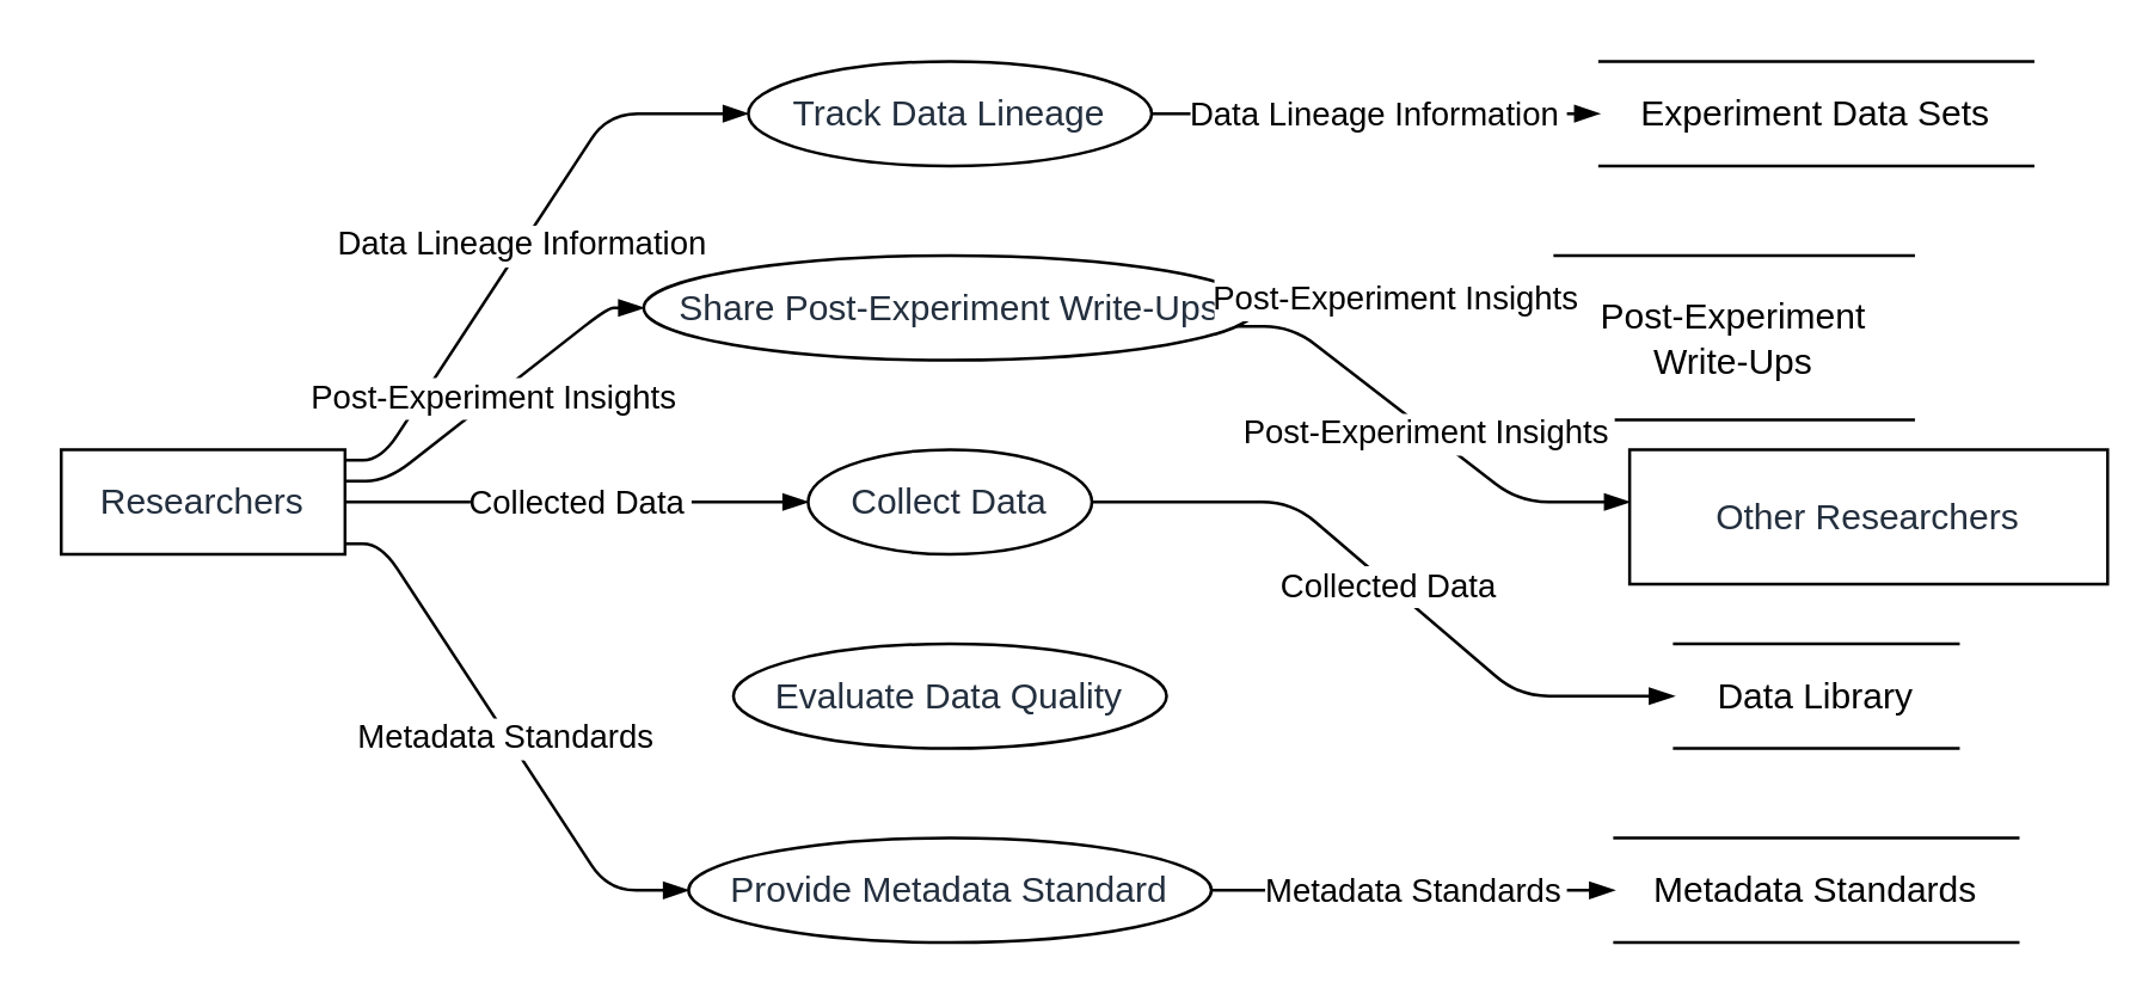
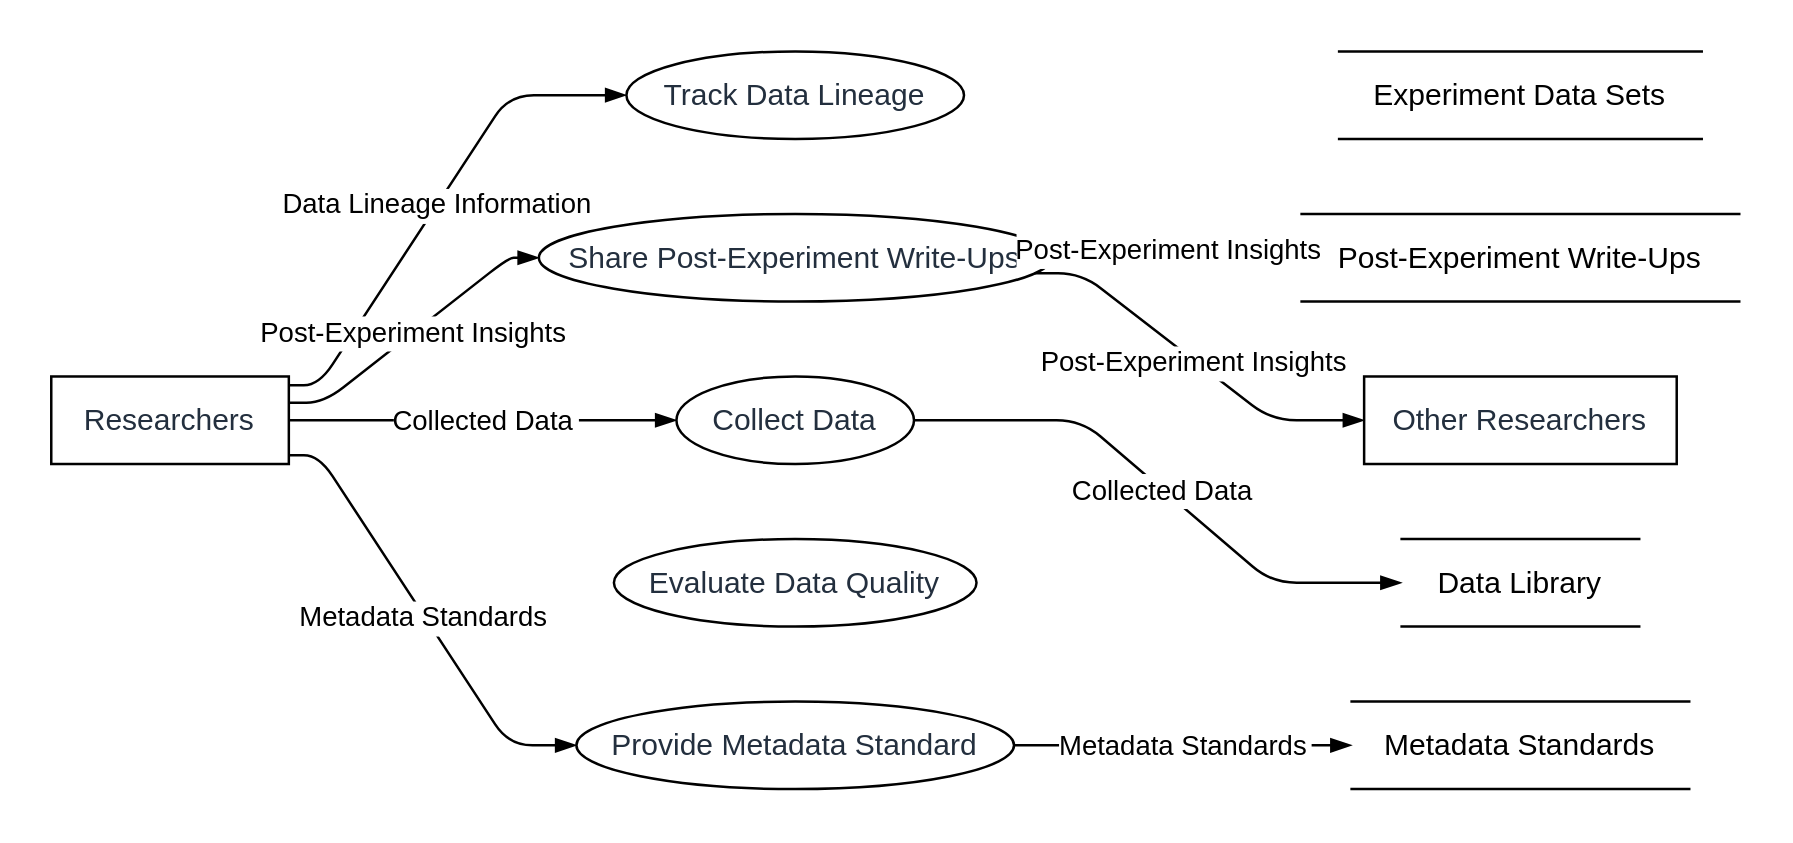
  <mxCell id="0" />
  <mxCell id="1" parent="0" />
  <mxCell id="2" value="Researchers" style="shape=rectangle;whiteSpace=wrap;html=1;fillColor=#ffffff;strokeColor=#000000;align=center;verticalAlign=middle;fontColor=#232F3E;" vertex="1" parent="1"><mxGeometry y="150" width="95" height="35" as="geometry" x="20" /></mxCell>
  <mxCell id="3" value="Track Data Lineage" style="shape=ellipse;perimeter=ellipsePerimeter;whiteSpace=wrap;html=1;fillColor=#ffffff;strokeColor=#000000;align=center;verticalAlign=middle;fontColor=#232F3E;" vertex="1" parent="1"><mxGeometry x="250" width="135" height="35" as="geometry" y="20" /></mxCell>
  <mxCell id="4" value="Experiment Data Sets" style="html=1;dashed=0;whiteSpace=wrap;shape=partialRectangle;right=0;left=0;" vertex="1" parent="1"><mxGeometry x="535" width="145" height="35" as="geometry" y="20" /></mxCell>
  <mxCell id="5" value="Share Post-Experiment Write-Ups" style="shape=ellipse;perimeter=ellipsePerimeter;whiteSpace=wrap;html=1;fillColor=#ffffff;strokeColor=#000000;align=center;verticalAlign=middle;fontColor=#232F3E;" vertex="1" parent="1"><mxGeometry x="215" y="85" width="205" height="35" as="geometry" /></mxCell>
- <mxCell id="6" value="Post-Experiment Write-Ups" style="html=1;dashed=0;whiteSpace=wrap;shape=partialRectangle;right=0;left=0;" vertex="1" parent="1"><mxGeometry x="520" y="85" width="120" height="55" as="geometry" /></mxCell>
- <mxCell id="7" value="Other Researchers" style="shape=rectangle;whiteSpace=wrap;html=1;fillColor=#ffffff;strokeColor=#000000;align=center;verticalAlign=middle;fontColor=#232F3E;" vertex="1" parent="1"><mxGeometry x="545" y="150" width="160" height="45" as="geometry" /></mxCell>
+ <mxCell id="6" value="Post-Experiment Write-Ups" style="html=1;dashed=0;whiteSpace=wrap;shape=partialRectangle;right=0;left=0;" vertex="1" parent="1"><mxGeometry x="520" y="85" width="175" height="35" as="geometry" /></mxCell>
+ <mxCell id="7" value="Other Researchers" style="shape=rectangle;whiteSpace=wrap;html=1;fillColor=#ffffff;strokeColor=#000000;align=center;verticalAlign=middle;fontColor=#232F3E;" vertex="1" parent="1"><mxGeometry x="545" y="150" width="125" height="35" as="geometry" /></mxCell>
  <mxCell id="8" value="Collect Data" style="shape=ellipse;perimeter=ellipsePerimeter;whiteSpace=wrap;html=1;fillColor=#ffffff;strokeColor=#000000;align=center;verticalAlign=middle;fontColor=#232F3E;" vertex="1" parent="1"><mxGeometry x="270" y="150" width="95" height="35" as="geometry" /></mxCell>
  <mxCell id="9" value="Data Library" style="html=1;dashed=0;whiteSpace=wrap;shape=partialRectangle;right=0;left=0;" vertex="1" parent="1"><mxGeometry x="560" y="215" width="95" height="35" as="geometry" /></mxCell>
  <mxCell id="10" value="Evaluate Data Quality" style="shape=ellipse;perimeter=ellipsePerimeter;whiteSpace=wrap;html=1;fillColor=#ffffff;strokeColor=#000000;align=center;verticalAlign=middle;fontColor=#232F3E;" vertex="1" parent="1"><mxGeometry x="245" y="215" width="145" height="35" as="geometry" /></mxCell>
  <mxCell id="11" value="Provide Metadata Standard" style="shape=ellipse;perimeter=ellipsePerimeter;whiteSpace=wrap;html=1;fillColor=#ffffff;strokeColor=#000000;align=center;verticalAlign=middle;fontColor=#232F3E;" vertex="1" parent="1"><mxGeometry x="230" y="280" width="175" height="35" as="geometry" /></mxCell>
  <mxCell id="12" value="Metadata Standards" style="html=1;dashed=0;whiteSpace=wrap;shape=partialRectangle;right=0;left=0;" vertex="1" parent="1"><mxGeometry x="540" y="280" width="135" height="35" as="geometry" /></mxCell>
  <mxCell id="13" value="Data Lineage Information" style="endArrow=blockThin;endFill=1;fontSize=11;orthogonal=1;noEdgeStyle=1;" edge="1" parent="1" source="2" target="3"><mxGeometry relative="1" as="geometry"><Array as="points"><mxPoint x="127" y="153.5" /><mxPoint x="203" y="37.5" /></Array></mxGeometry></mxCell>
- <mxCell id="14" value="Data Lineage Information" style="endArrow=blockThin;endFill=1;fontSize=11;orthogonal=1;noEdgeStyle=1;" edge="1" parent="1" source="3" target="4"><mxGeometry relative="1" as="geometry"><Array as="points"><mxPoint x="432" y="37.5" /><mxPoint x="508" y="37.5" /></Array></mxGeometry></mxCell>
  <mxCell id="15" value="Post-Experiment Insights" style="endArrow=blockThin;endFill=1;fontSize=11;orthogonal=1;noEdgeStyle=1;" edge="1" parent="1" source="2" target="5"><mxGeometry relative="1" as="geometry"><Array as="points"><mxPoint x="129" y="160.5" /><mxPoint x="203" y="102.5" /></Array></mxGeometry></mxCell>
  <mxCell id="16" value="Post-Experiment Insights" style="endArrow=blockThin;endFill=1;fontSize=11;orthogonal=1;noEdgeStyle=1;" edge="1" parent="1" source="5" target="6"><mxGeometry relative="1" as="geometry"><Array as="points"><mxPoint x="432" y="96.25" /><mxPoint x="508" y="102.5" /></Array></mxGeometry></mxCell>
  <mxCell id="17" value="Post-Experiment Insights" style="endArrow=blockThin;endFill=1;fontSize=11;orthogonal=1;noEdgeStyle=1;" edge="1" parent="1" source="5" target="7"><mxGeometry relative="1" as="geometry"><Array as="points"><mxPoint x="432" y="108.75" /><mxPoint x="508" y="167.5" /></Array></mxGeometry></mxCell>
  <mxCell id="18" value="Collected Data" style="endArrow=blockThin;endFill=1;fontSize=11;orthogonal=1;noEdgeStyle=1;" edge="1" parent="1" source="2" target="8"><mxGeometry relative="1" as="geometry"><Array as="points"><mxPoint x="131" y="167.5" /><mxPoint x="203" y="167.5" /></Array></mxGeometry></mxCell>
  <mxCell id="19" value="Collected Data" style="endArrow=blockThin;endFill=1;fontSize=11;orthogonal=1;noEdgeStyle=1;" edge="1" parent="1" source="8" target="9"><mxGeometry relative="1" as="geometry"><Array as="points"><mxPoint x="432" y="167.5" /><mxPoint x="508" y="232.5" /></Array></mxGeometry></mxCell>
  <mxCell id="20" value="Metadata Standards" style="endArrow=blockThin;endFill=1;fontSize=11;orthogonal=1;noEdgeStyle=1;" edge="1" parent="1" source="2" target="11"><mxGeometry relative="1" as="geometry"><Array as="points"><mxPoint x="127" y="181.5" /><mxPoint x="203" y="297.5" /></Array></mxGeometry></mxCell>
  <mxCell id="21" value="Metadata Standards" style="endArrow=blockThin;endFill=1;fontSize=11;orthogonal=1;noEdgeStyle=1;" edge="1" parent="1" source="11" target="12"><mxGeometry relative="1" as="geometry"><Array as="points"><mxPoint x="432" y="297.5" /><mxPoint x="508" y="297.5" /></Array></mxGeometry></mxCell>
